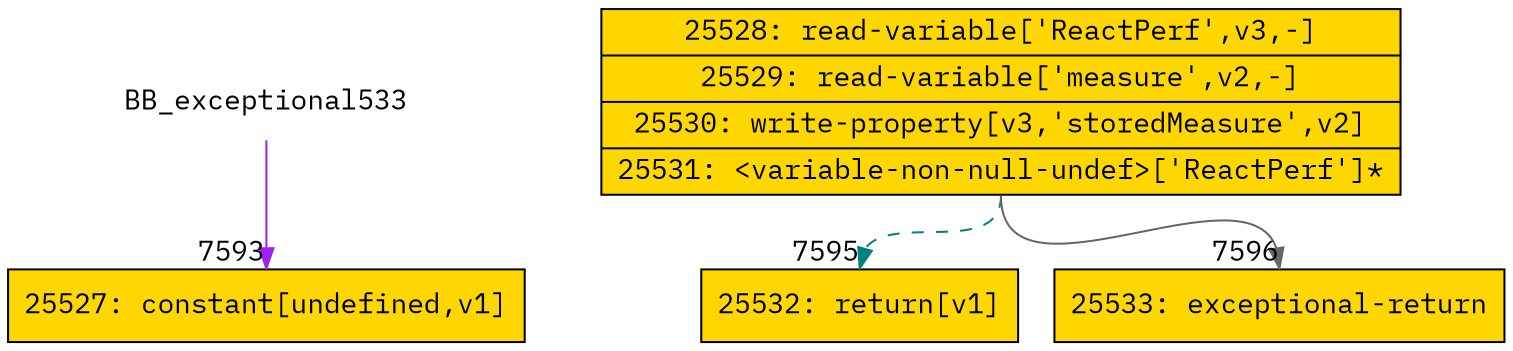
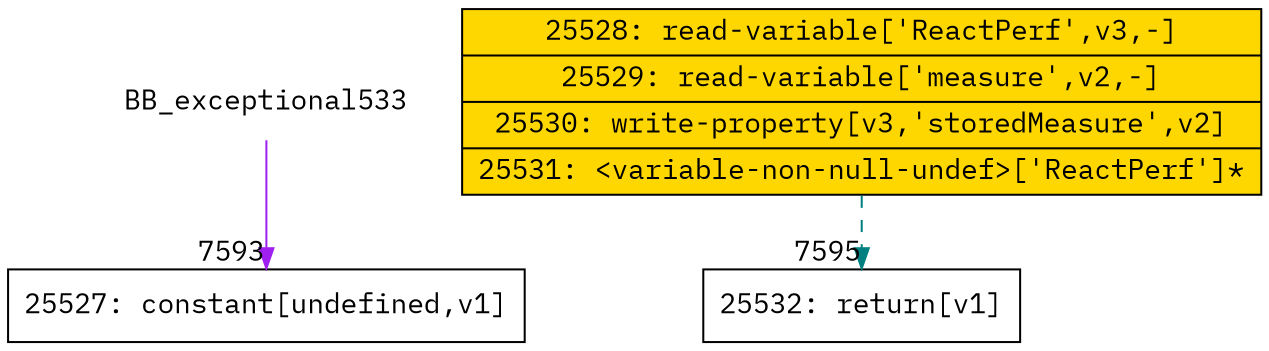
  digraph {
    fontname="IBM Plex Mono"
    rankdir=TD
    node [fillcolor=white fontname="IBM Plex Mono" shape=record style=filled]
    edge [fontname="IBM Plex Mono" headport=n style=solid tailport=s]
    n1 [label=BB_exceptional533 shape=none]
-   n2 [fillcolor=gold label="{25527: constant[undefined,v1]}"]
+   n2 [label="{25527: constant[undefined,v1]}"]
    n3 [fillcolor=gold label="{25528: read-variable['ReactPerf',v3,-]|25529: read-variable['measure',v2,-]|25530: write-property[v3,'storedMeasure',v2]|25531: \<variable-non-null-undef\>['ReactPerf']*}"]
-   n4 [fillcolor=gold label="{25532: return[v1]}"]
-   n5 [fillcolor=gold label="{25533: exceptional-return}"]
+   n4 [label="{25532: return[v1]}"]
    n1 -> n2 [color=purple headlabel="    7593"]
    n3 -> n4 [color=teal headlabel="      7595" style=dashed]
-   n3 -> n5 [color=gray40 headlabel="      7596"]
  }
